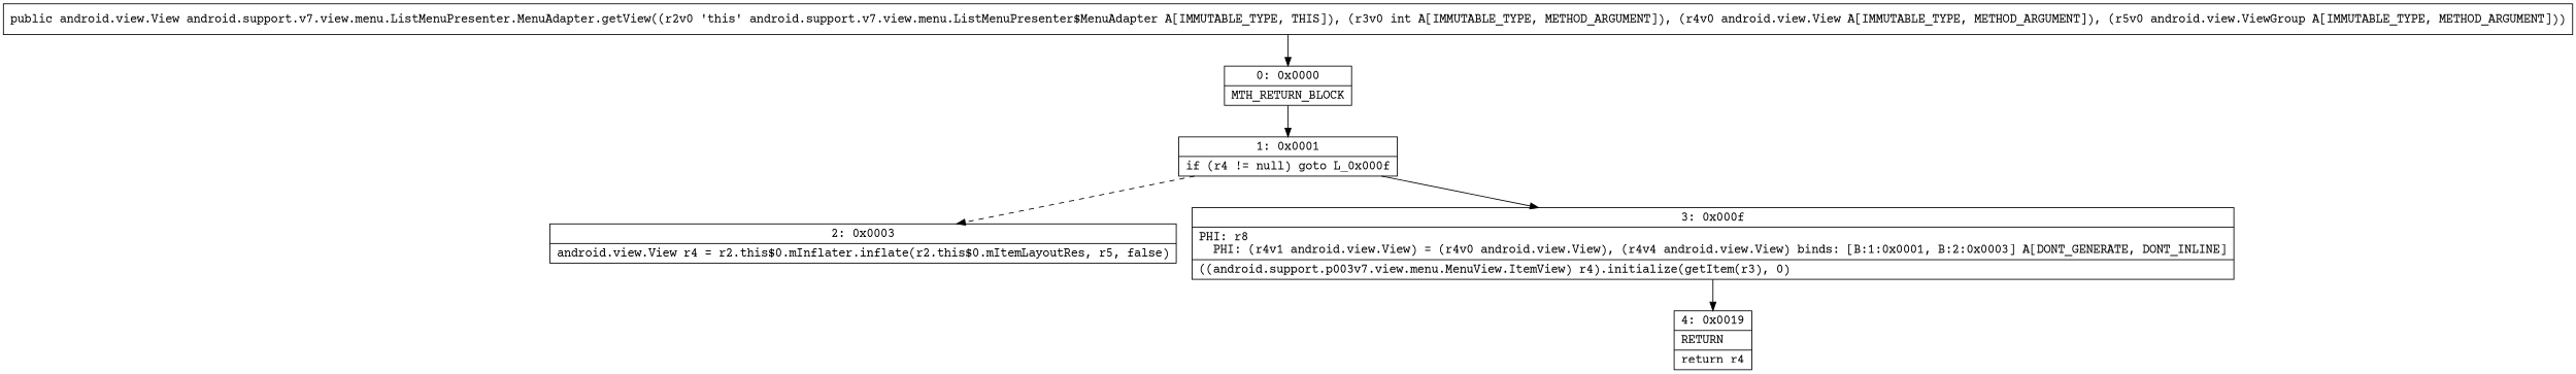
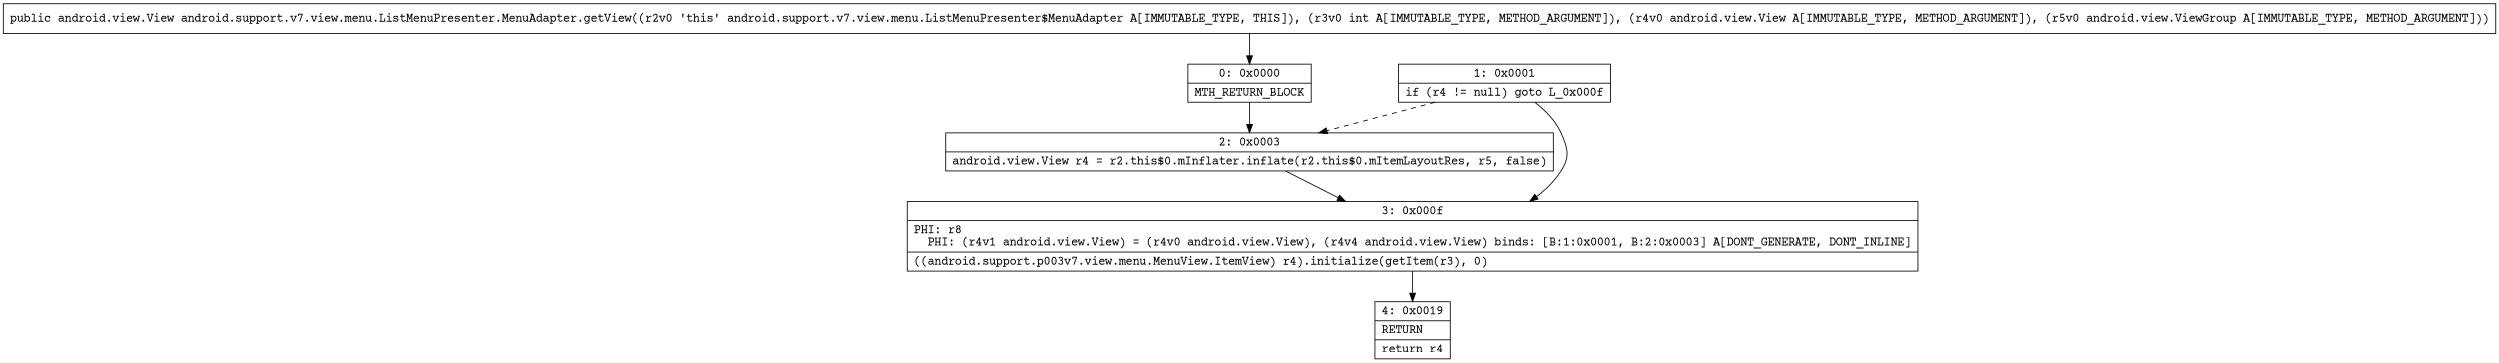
  digraph {
    fontname="Courier Prime"
    node [fontname="Courier Prime" shape=record]
    edge [fontname="Courier Prime"]
    n1 [label="{0\:\ 0x0000|MTH_RETURN_BLOCK\l}"]
    n2 [label="{1\:\ 0x0001|if (r4 != null) goto L_0x000f\l}"]
    n3 [label="{2\:\ 0x0003|android.view.View r4 = r2.this$0.mInflater.inflate(r2.this$0.mItemLayoutRes, r5, false)\l}"]
    n4 [label="{3\:\ 0x000f|PHI: r8 \l  PHI: (r4v1 android.view.View) = (r4v0 android.view.View), (r4v4 android.view.View) binds: [B:1:0x0001, B:2:0x0003] A[DONT_GENERATE, DONT_INLINE]\l|((android.support.p003v7.view.menu.MenuView.ItemView) r4).initialize(getItem(r3), 0)\l}"]
    n5 [label="{4\:\ 0x0019|RETURN\l|return r4\l}"]
    n6 [label="{public android.view.View android.support.v7.view.menu.ListMenuPresenter.MenuAdapter.getView((r2v0 'this' android.support.v7.view.menu.ListMenuPresenter$MenuAdapter A[IMMUTABLE_TYPE, THIS]), (r3v0 int A[IMMUTABLE_TYPE, METHOD_ARGUMENT]), (r4v0 android.view.View A[IMMUTABLE_TYPE, METHOD_ARGUMENT]), (r5v0 android.view.ViewGroup A[IMMUTABLE_TYPE, METHOD_ARGUMENT])) }"]
-   n1 -> n2
+   n1 -> n3
    n2 -> n3 [style=dashed]
    n2 -> n4
+   n3 -> n4
    n4 -> n5
    n6 -> n1
  }
